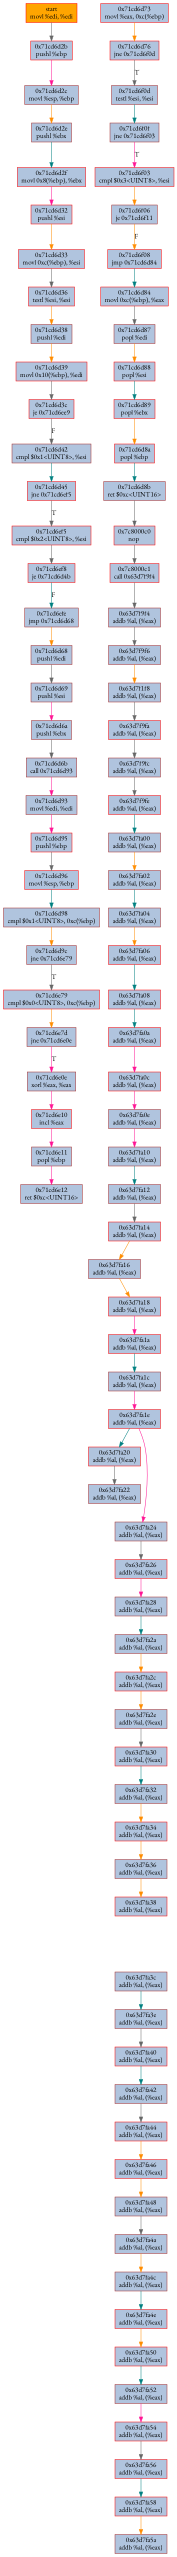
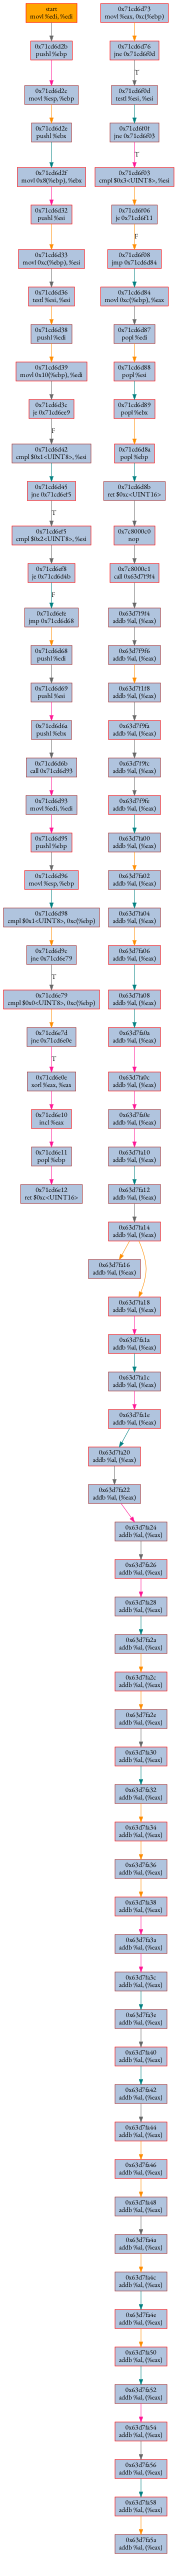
  digraph {
    fontname="EB Garamond"
    node [color=red fillcolor=lightsteelblue fontname="EB Garamond" shape=rectangle style=filled]
    edge [color=gray40 fontname="EB Garamond"]
    n1 [fillcolor=orange label="start\nmovl %edi, %edi"]
    n2 [label="0x71cd6d2b\npushl %ebp"]
    n3 [color=brown label="0x71cd6d2c\nmovl %esp, %ebp"]
    n4 [color=brown label="0x71cd6d2e\npushl %ebx"]
    n5 [label="0x71cd6d2f\nmovl 0x8(%ebp), %ebx"]
    n6 [label="0x71cd6d32\npushl %esi"]
    n7 [label="0x71cd6d33\nmovl 0xc(%ebp), %esi"]
    n8 [label="0x71cd6d36\ntestl %esi, %esi"]
    n9 [color=brown label="0x71cd6d38\npushl %edi"]
    n10 [label="0x71cd6d39\nmovl 0x10(%ebp), %edi"]
    n11 [label="0x71cd6d3c\nje 0x71cd6ee9"]
    n12 [color=brown label="0x71cd6d42\ncmpl $0x1<UINT8>, %esi"]
    n13 [label="0x71cd6d45\njne 0x71cd6ef5"]
    n14 [label="0x71cd6ef5\ncmpl $0x2<UINT8>, %esi"]
    n15 [label="0x71cd6ef8\nje 0x71cd6d4b"]
    n16 [color=brown label="0x71cd6efe\njmp 0x71cd6d68"]
    n17 [color=brown label="0x71cd6d68\npushl %edi"]
    n18 [color=brown label="0x71cd6d69\npushl %esi"]
    n19 [color=brown label="0x71cd6d6a\npushl %ebx"]
    n20 [color=brown label="0x71cd6d6b\ncall 0x71cd6d93"]
    n21 [color=brown label="0x71cd6d93\nmovl %edi, %edi"]
    n22 [label="0x71cd6d95\npushl %ebp"]
    n23 [label="0x71cd6d96\nmovl %esp, %ebp"]
    n24 [color=brown label="0x71cd6d98\ncmpl $0x1<UINT8>, 0xc(%ebp)"]
    n25 [color=brown label="0x71cd6d9c\njne 0x71cd6e79"]
    n26 [label="0x71cd6e79\ncmpl $0x0<UINT8>, 0xc(%ebp)"]
    n27 [color=brown label="0x71cd6e7d\njne 0x71cd6e0e"]
    n28 [color=brown label="0x71cd6e0e\nxorl %eax, %eax"]
    n29 [label="0x71cd6e10\nincl %eax"]
    n30 [color=brown label="0x71cd6e11\npopl %ebp"]
    n31 [color=brown label="0x71cd6e12\nret $0xc<UINT16>"]
    n32 [label="0x71cd6d73\nmovl %eax, 0xc(%ebp)"]
    n33 [label="0x71cd6d76\njne 0x71cd6f0d"]
    n34 [color=brown label="0x71cd6f0d\ntestl %esi, %esi"]
    n35 [color=brown label="0x71cd6f0f\njne 0x71cd6f03"]
    n36 [label="0x71cd6f03\ncmpl $0x3<UINT8>, %esi"]
    n37 [color=brown label="0x71cd6f06\nje 0x71cd6f11"]
    n38 [label="0x71cd6f08\njmp 0x71cd6d84"]
    n39 [label="0x71cd6d84\nmovl 0xc(%ebp), %eax"]
    n40 [color=brown label="0x71cd6d87\npopl %edi"]
    n41 [label="0x71cd6d88\npopl %esi"]
    n42 [label="0x71cd6d89\npopl %ebx"]
    n43 [label="0x71cd6d8a\npopl %ebp"]
    n44 [color=brown label="0x71cd6d8b\nret $0xc<UINT16>"]
    n45 [label="0x7c8000c0\nnop "]
    n46 [label="0x7c8000c1\ncall 0x63d7f9f4"]
    n47 [color=brown label="0x63d7f9f4\naddb %al, (%eax)"]
    n48 [color=brown label="0x63d7f9f6\naddb %al, (%eax)"]
    n49 [color=brown label="0x63d7f1f8\naddb %al, (%eax)"]
    n50 [label="0x63d7f9fa\naddb %al, (%eax)"]
    n51 [color=brown label="0x63d7f9fc\naddb %al, (%eax)"]
    n52 [label="0x63d7f9fe\naddb %al, (%eax)"]
    n53 [color=brown label="0x63d7fa00\naddb %al, (%eax)"]
    n54 [color=brown label="0x63d7fa02\naddb %al, (%eax)"]
    n55 [color=brown label="0x63d7fa04\naddb %al, (%eax)"]
    n56 [label="0x63d7fa06\naddb %al, (%eax)"]
    n57 [label="0x63d7fa08\naddb %al, (%eax)"]
    n58 [label="0x63d7fa0a\naddb %al, (%eax)"]
    n59 [label="0x63d7fa0c\naddb %al, (%eax)"]
    n60 [color=brown label="0x63d7fa0e\naddb %al, (%eax)"]
    n61 [color=brown label="0x63d7fa10\naddb %al, (%eax)"]
    n62 [color=brown label="0x63d7fa12\naddb %al, (%eax)"]
    n63 [label="0x63d7fa14\naddb %al, (%eax)"]
    n64 [color=brown label="0x63d7fa16\naddb %al, (%eax)"]
    n65 [label="0x63d7fa18\naddb %al, (%eax)"]
    n66 [label="0x63d7fa1a\naddb %al, (%eax)"]
    n67 [color=brown label="0x63d7fa1c\naddb %al, (%eax)"]
    n68 [label="0x63d7fa1e\naddb %al, (%eax)"]
    n69 [label="0x63d7fa20\naddb %al, (%eax)"]
    n70 [color=brown label="0x63d7fa22\naddb %al, (%eax)"]
    n71 [color=brown label="0x63d7fa24\naddb %al, (%eax)"]
    n72 [label="0x63d7fa26\naddb %al, (%eax)"]
    n73 [color=brown label="0x63d7fa28\naddb %al, (%eax)"]
    n74 [color=brown label="0x63d7fa2a\naddb %al, (%eax)"]
    n75 [label="0x63d7fa2c\naddb %al, (%eax)"]
    n76 [color=brown label="0x63d7fa2e\naddb %al, (%eax)"]
    n77 [label="0x63d7fa30\naddb %al, (%eax)"]
    n78 [color=brown label="0x63d7fa32\naddb %al, (%eax)"]
    n79 [label="0x63d7fa34\naddb %al, (%eax)"]
    n80 [color=brown label="0x63d7fa36\naddb %al, (%eax)"]
    n81 [label="0x63d7fa38\naddb %al, (%eax)"]
+   n82 [color=brown label="0x63d7fa3a\naddb %al, (%eax)"]
    n83 [color=brown label="0x63d7fa3c\naddb %al, (%eax)"]
    n84 [color=brown label="0x63d7fa3e\naddb %al, (%eax)"]
    n85 [label="0x63d7fa40\naddb %al, (%eax)"]
    n86 [color=brown label="0x63d7fa42\naddb %al, (%eax)"]
    n87 [label="0x63d7fa44\naddb %al, (%eax)"]
    n88 [label="0x63d7fa46\naddb %al, (%eax)"]
    n89 [color=brown label="0x63d7fa48\naddb %al, (%eax)"]
    n90 [color=brown label="0x63d7fa4a\naddb %al, (%eax)"]
    n91 [color=brown label="0x63d7fa4c\naddb %al, (%eax)"]
    n92 [label="0x63d7fa4e\naddb %al, (%eax)"]
    n93 [label="0x63d7fa50\naddb %al, (%eax)"]
    n94 [color=brown label="0x63d7fa52\naddb %al, (%eax)"]
    n95 [label="0x63d7fa54\naddb %al, (%eax)"]
    n96 [label="0x63d7fa56\naddb %al, (%eax)"]
    n97 [label="0x63d7fa58\naddb %al, (%eax)"]
    n98 [color=brown label="0x63d7fa5a\naddb %al, (%eax)"]
    n1 -> n2
    n2 -> n3 [color=deeppink]
    n3 -> n4 [color=darkorange]
    n4 -> n5 [color=teal]
    n5 -> n6 [color=deeppink]
    n6 -> n7 [color=darkorange]
    n7 -> n8
    n8 -> n9 [color=darkorange]
    n9 -> n10 [color=darkorange]
    n10 -> n11
    n11 -> n12 [label=F]
    n12 -> n13 [color=teal]
    n13 -> n14 [label=T]
    n14 -> n15
    n15 -> n16 [color=teal label=F]
    n16 -> n17 [color=darkorange]
    n17 -> n18
    n18 -> n19 [color=deeppink]
    n19 -> n20
    n20 -> n21 [color=deeppink]
    n21 -> n22 [color=deeppink]
    n22 -> n23
    n23 -> n24 [color=teal]
    n24 -> n25 [color=darkorange]
    n25 -> n26 [label=T]
    n26 -> n27 [color=darkorange]
    n27 -> n28 [color=deeppink label=T]
    n28 -> n29 [color=deeppink]
    n29 -> n30 [color=deeppink]
    n30 -> n31 [color=deeppink]
    n32 -> n33 [color=darkorange]
    n33 -> n34 [label=T]
    n34 -> n35 [color=teal]
    n35 -> n36 [color=deeppink label=T]
    n36 -> n37 [color=darkorange]
    n37 -> n38 [color=darkorange label=F]
    n38 -> n39 [color=teal]
    n39 -> n40
    n40 -> n41 [color=darkorange]
    n41 -> n42 [color=teal]
    n42 -> n43 [color=darkorange]
    n43 -> n44 [color=teal]
    n44 -> n45
    n45 -> n46
    n46 -> n47
    n47 -> n48
    n48 -> n49 [color=darkorange]
    n49 -> n50
    n50 -> n51
    n51 -> n52
    n52 -> n53 [color=teal]
    n53 -> n54 [color=darkorange]
    n54 -> n55 [color=teal]
    n55 -> n56 [color=darkorange]
    n56 -> n57 [color=teal]
    n57 -> n58 [color=teal]
    n58 -> n59 [color=deeppink]
    n59 -> n60 [color=deeppink]
    n60 -> n61 [color=deeppink]
    n61 -> n62 [color=teal]
    n62 -> n63
    n63 -> n64 [color=darkorange]
-   n64 -> n65 [color=darkorange]
+   n63 -> n65 [color=darkorange]
    n65 -> n66 [color=deeppink]
    n66 -> n67 [color=teal]
    n67 -> n68 [color=deeppink]
    n68 -> n69 [color=teal]
    n69 -> n70
-   n68 -> n71 [color=deeppink]
+   n70 -> n71 [color=deeppink]
    n71 -> n72
    n72 -> n73 [color=deeppink]
    n73 -> n74 [color=teal]
    n74 -> n75 [color=darkorange]
    n75 -> n76 [color=darkorange]
    n76 -> n77
    n77 -> n78 [color=teal]
    n78 -> n79 [color=darkorange]
    n79 -> n80 [color=darkorange]
    n80 -> n81 [color=darkorange]
+   n81 -> n82 [color=deeppink]
+   n82 -> n83 [color=deeppink]
    n83 -> n84 [color=teal]
    n84 -> n85
    n85 -> n86 [color=teal]
    n86 -> n87
    n87 -> n88 [color=darkorange]
    n88 -> n89 [color=darkorange]
    n89 -> n90
    n90 -> n91 [color=darkorange]
    n91 -> n92 [color=teal]
    n92 -> n93 [color=darkorange]
    n93 -> n94 [color=teal]
    n94 -> n95 [color=deeppink]
    n95 -> n96
    n96 -> n97 [color=teal]
    n97 -> n98 [color=darkorange]
  }
